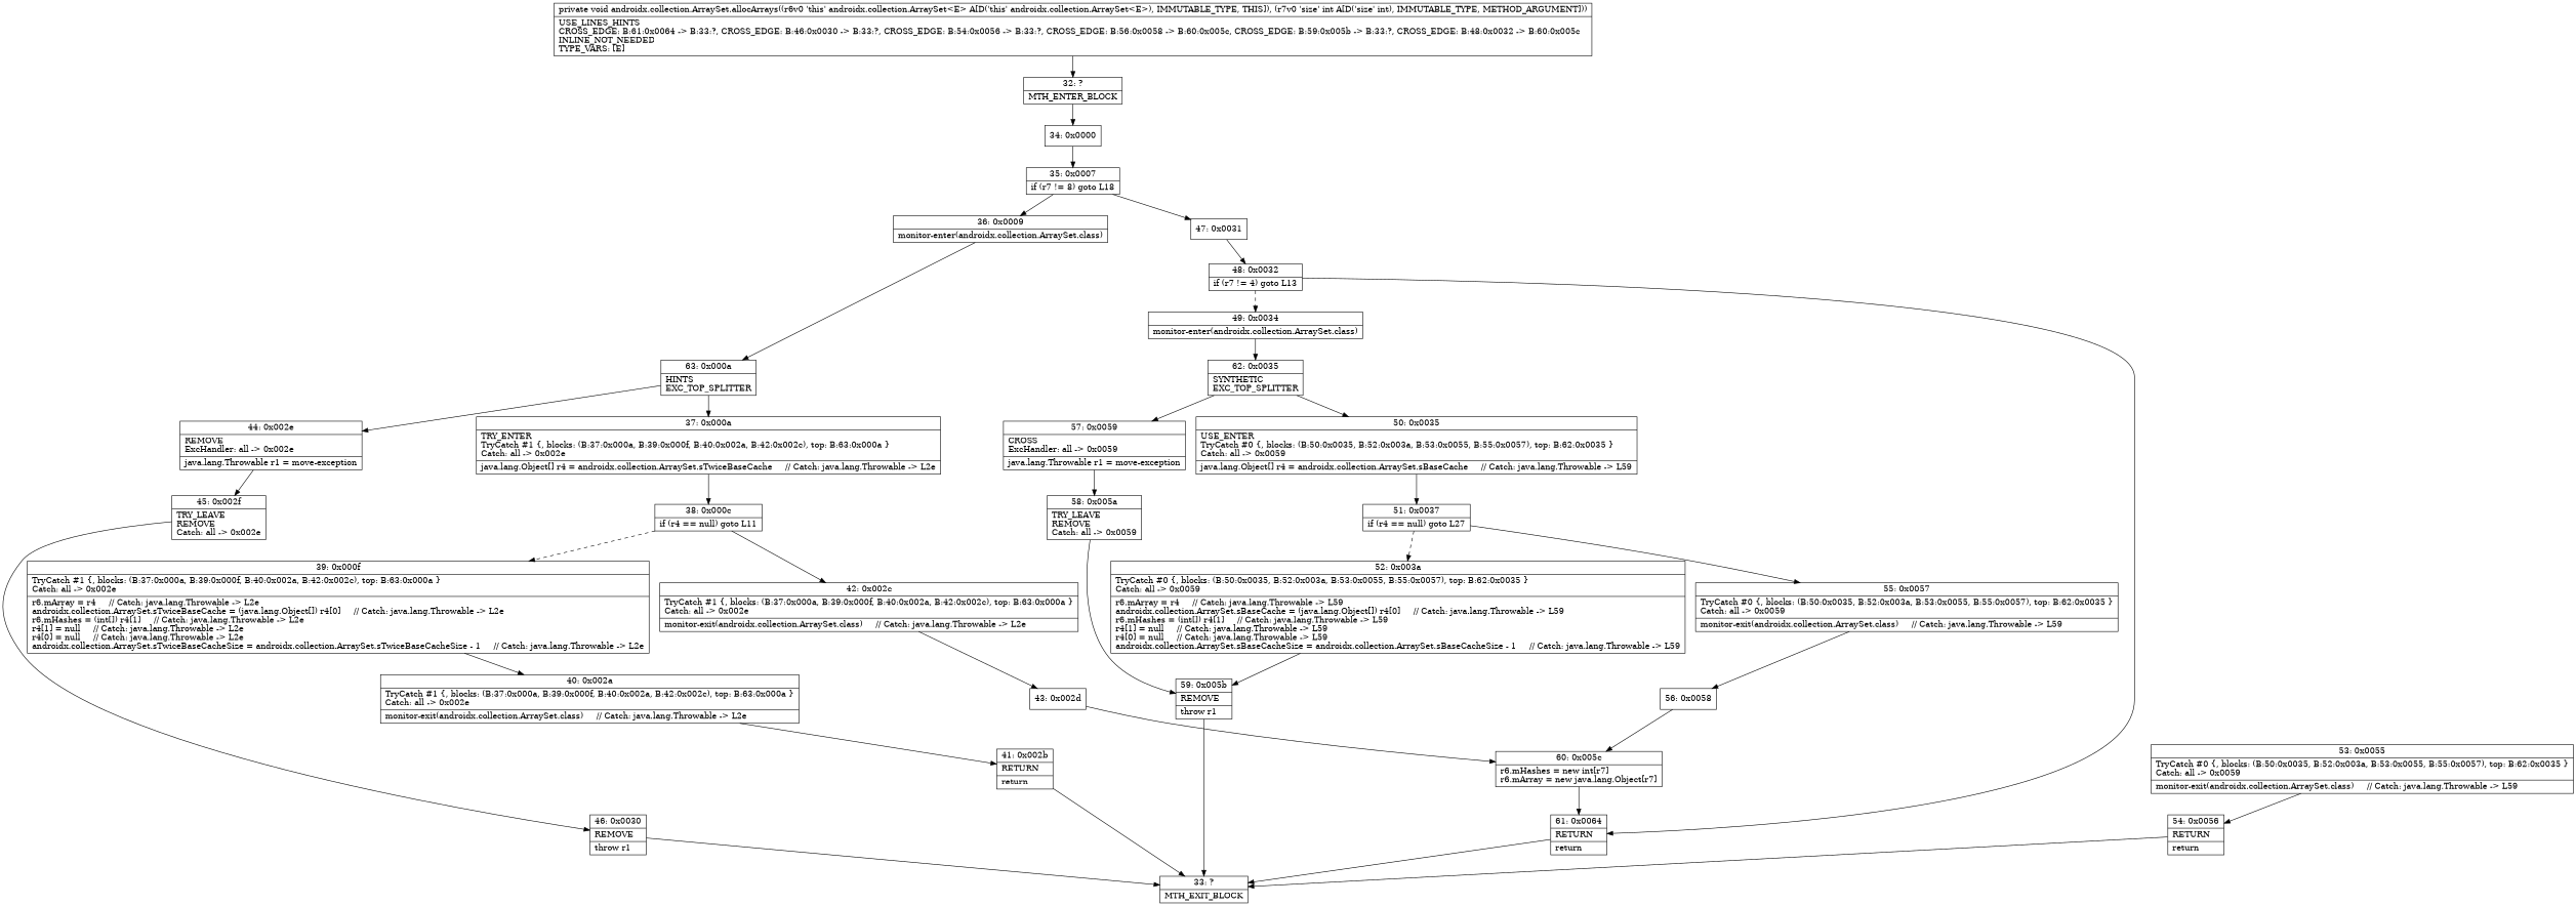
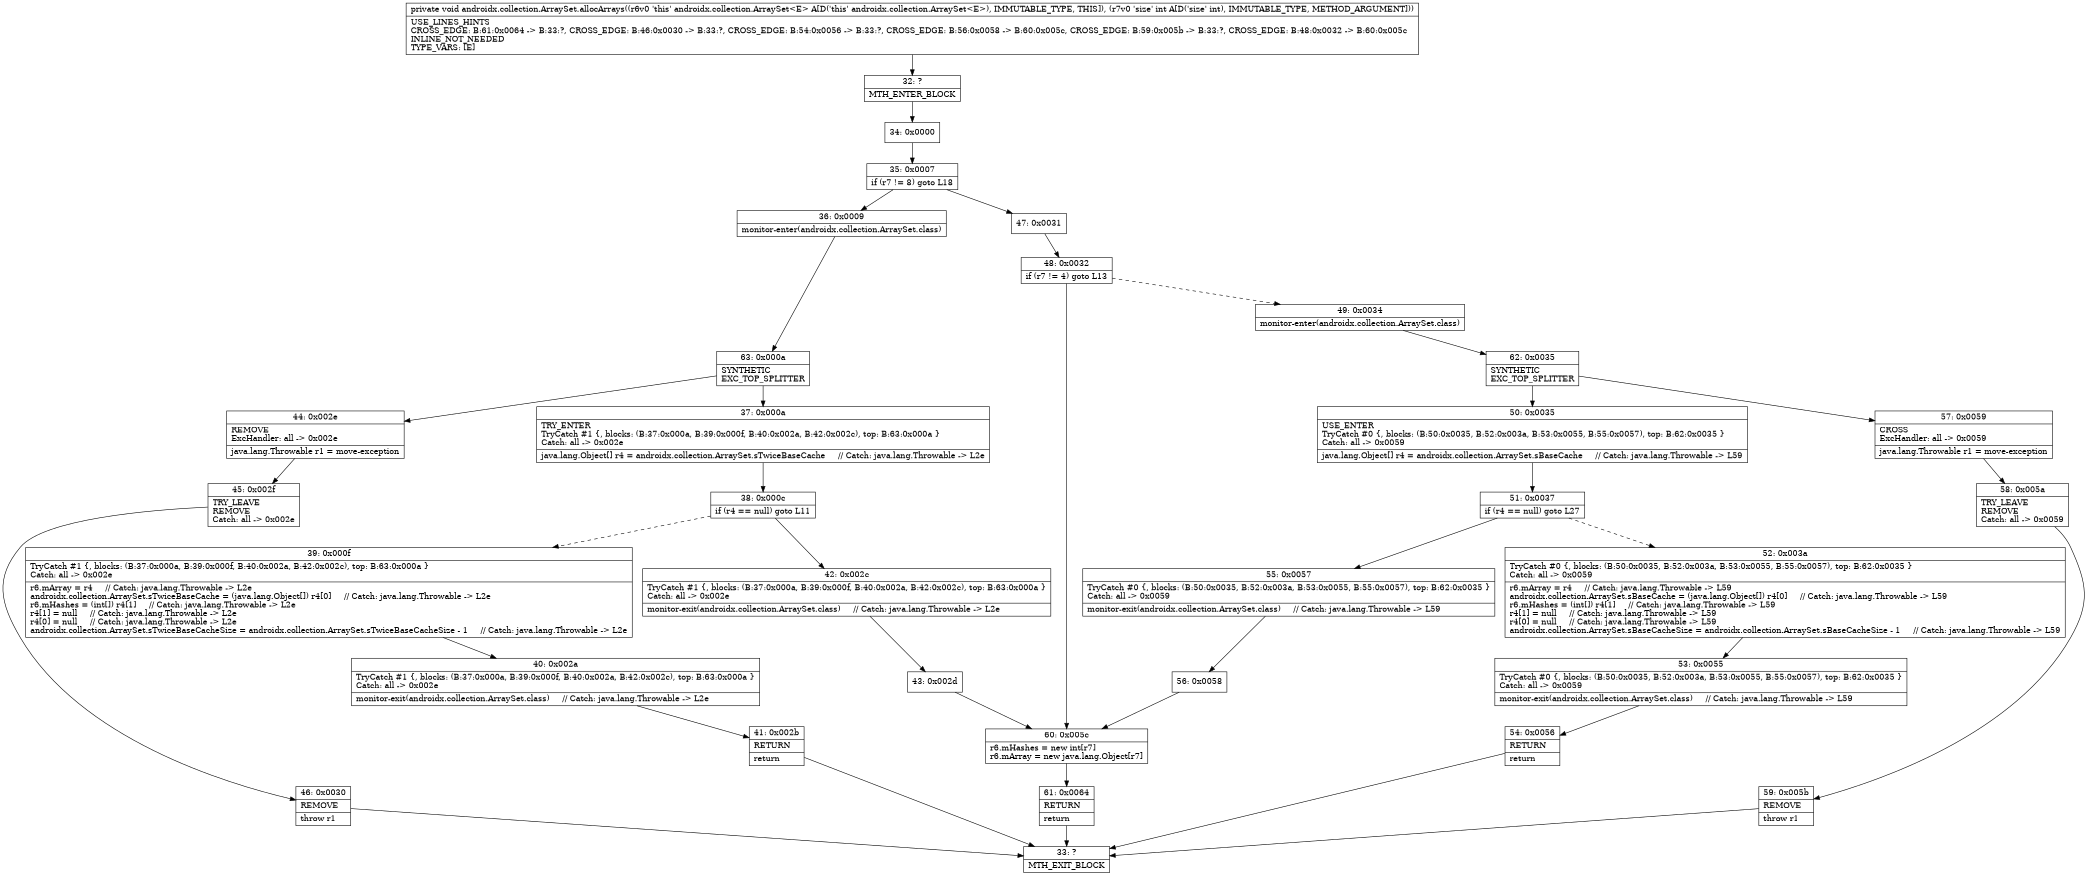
  digraph {
    node [shape=record]
    n1 [label="{32\:\ ?|MTH_ENTER_BLOCK\l}"]
    n2 [label="{34\:\ 0x0000}"]
    n3 [label="{35\:\ 0x0007|if (r7 != 8) goto L18\l}"]
    n4 [label="{36\:\ 0x0009|monitor\-enter(androidx.collection.ArraySet.class)\l}"]
    n5 [label="{47\:\ 0x0031}"]
-   n6 [label="{63\:\ 0x000a|HINTS\lEXC_TOP_SPLITTER\l}"]
+   n6 [label="{63\:\ 0x000a|SYNTHETIC\lEXC_TOP_SPLITTER\l}"]
    n7 [label="{48\:\ 0x0032|if (r7 != 4) goto L13\l}"]
    n8 [label="{37\:\ 0x000a|TRY_ENTER\lTryCatch #1 \{, blocks: (B:37:0x000a, B:39:0x000f, B:40:0x002a, B:42:0x002c), top: B:63:0x000a \}\lCatch: all \-\> 0x002e\l|java.lang.Object[] r4 = androidx.collection.ArraySet.sTwiceBaseCache     \/\/ Catch: java.lang.Throwable \-\> L2e\l}"]
    n9 [label="{44\:\ 0x002e|REMOVE\lExcHandler: all \-\> 0x002e\l|java.lang.Throwable r1 = move\-exception\l}"]
    n10 [label="{38\:\ 0x000c|if (r4 == null) goto L11\l}"]
    n11 [label="{45\:\ 0x002f|TRY_LEAVE\lREMOVE\lCatch: all \-\> 0x002e\l}"]
    n12 [label="{39\:\ 0x000f|TryCatch #1 \{, blocks: (B:37:0x000a, B:39:0x000f, B:40:0x002a, B:42:0x002c), top: B:63:0x000a \}\lCatch: all \-\> 0x002e\l|r6.mArray = r4     \/\/ Catch: java.lang.Throwable \-\> L2e\landroidx.collection.ArraySet.sTwiceBaseCache = (java.lang.Object[]) r4[0]     \/\/ Catch: java.lang.Throwable \-\> L2e\lr6.mHashes = (int[]) r4[1]     \/\/ Catch: java.lang.Throwable \-\> L2e\lr4[1] = null     \/\/ Catch: java.lang.Throwable \-\> L2e\lr4[0] = null     \/\/ Catch: java.lang.Throwable \-\> L2e\landroidx.collection.ArraySet.sTwiceBaseCacheSize = androidx.collection.ArraySet.sTwiceBaseCacheSize \- 1     \/\/ Catch: java.lang.Throwable \-\> L2e\l}"]
    n13 [label="{42\:\ 0x002c|TryCatch #1 \{, blocks: (B:37:0x000a, B:39:0x000f, B:40:0x002a, B:42:0x002c), top: B:63:0x000a \}\lCatch: all \-\> 0x002e\l|monitor\-exit(androidx.collection.ArraySet.class)     \/\/ Catch: java.lang.Throwable \-\> L2e\l}"]
    n14 [label="{40\:\ 0x002a|TryCatch #1 \{, blocks: (B:37:0x000a, B:39:0x000f, B:40:0x002a, B:42:0x002c), top: B:63:0x000a \}\lCatch: all \-\> 0x002e\l|monitor\-exit(androidx.collection.ArraySet.class)     \/\/ Catch: java.lang.Throwable \-\> L2e\l}"]
    n15 [label="{43\:\ 0x002d}"]
    n16 [label="{41\:\ 0x002b|RETURN\l|return\l}"]
    n17 [label="{33\:\ ?|MTH_EXIT_BLOCK\l}"]
    n18 [label="{60\:\ 0x005c|r6.mHashes = new int[r7]\lr6.mArray = new java.lang.Object[r7]\l}"]
    n19 [label="{61\:\ 0x0064|RETURN\l|return\l}"]
    n20 [label="{46\:\ 0x0030|REMOVE\l|throw r1\l}"]
    n21 [label="{49\:\ 0x0034|monitor\-enter(androidx.collection.ArraySet.class)\l}"]
    n22 [label="{62\:\ 0x0035|SYNTHETIC\lEXC_TOP_SPLITTER\l}"]
    n23 [label="{50\:\ 0x0035|USE_ENTER\lTryCatch #0 \{, blocks: (B:50:0x0035, B:52:0x003a, B:53:0x0055, B:55:0x0057), top: B:62:0x0035 \}\lCatch: all \-\> 0x0059\l|java.lang.Object[] r4 = androidx.collection.ArraySet.sBaseCache     \/\/ Catch: java.lang.Throwable \-\> L59\l}"]
    n24 [label="{57\:\ 0x0059|CROSS\lExcHandler: all \-\> 0x0059\l|java.lang.Throwable r1 = move\-exception\l}"]
    n25 [label="{51\:\ 0x0037|if (r4 == null) goto L27\l}"]
    n26 [label="{58\:\ 0x005a|TRY_LEAVE\lREMOVE\lCatch: all \-\> 0x0059\l}"]
    n27 [label="{52\:\ 0x003a|TryCatch #0 \{, blocks: (B:50:0x0035, B:52:0x003a, B:53:0x0055, B:55:0x0057), top: B:62:0x0035 \}\lCatch: all \-\> 0x0059\l|r6.mArray = r4     \/\/ Catch: java.lang.Throwable \-\> L59\landroidx.collection.ArraySet.sBaseCache = (java.lang.Object[]) r4[0]     \/\/ Catch: java.lang.Throwable \-\> L59\lr6.mHashes = (int[]) r4[1]     \/\/ Catch: java.lang.Throwable \-\> L59\lr4[1] = null     \/\/ Catch: java.lang.Throwable \-\> L59\lr4[0] = null     \/\/ Catch: java.lang.Throwable \-\> L59\landroidx.collection.ArraySet.sBaseCacheSize = androidx.collection.ArraySet.sBaseCacheSize \- 1     \/\/ Catch: java.lang.Throwable \-\> L59\l}"]
    n28 [label="{55\:\ 0x0057|TryCatch #0 \{, blocks: (B:50:0x0035, B:52:0x003a, B:53:0x0055, B:55:0x0057), top: B:62:0x0035 \}\lCatch: all \-\> 0x0059\l|monitor\-exit(androidx.collection.ArraySet.class)     \/\/ Catch: java.lang.Throwable \-\> L59\l}"]
    n29 [label="{53\:\ 0x0055|TryCatch #0 \{, blocks: (B:50:0x0035, B:52:0x003a, B:53:0x0055, B:55:0x0057), top: B:62:0x0035 \}\lCatch: all \-\> 0x0059\l|monitor\-exit(androidx.collection.ArraySet.class)     \/\/ Catch: java.lang.Throwable \-\> L59\l}"]
    n30 [label="{56\:\ 0x0058}"]
    n31 [label="{54\:\ 0x0056|RETURN\l|return\l}"]
    n32 [label="{59\:\ 0x005b|REMOVE\l|throw r1\l}"]
    n33 [label="{private void androidx.collection.ArraySet.allocArrays((r6v0 'this' androidx.collection.ArraySet\<E\> A[D('this' androidx.collection.ArraySet\<E\>), IMMUTABLE_TYPE, THIS]), (r7v0 'size' int A[D('size' int), IMMUTABLE_TYPE, METHOD_ARGUMENT]))  | USE_LINES_HINTS\lCROSS_EDGE: B:61:0x0064 \-\> B:33:?, CROSS_EDGE: B:46:0x0030 \-\> B:33:?, CROSS_EDGE: B:54:0x0056 \-\> B:33:?, CROSS_EDGE: B:56:0x0058 \-\> B:60:0x005c, CROSS_EDGE: B:59:0x005b \-\> B:33:?, CROSS_EDGE: B:48:0x0032 \-\> B:60:0x005c\lINLINE_NOT_NEEDED\lTYPE_VARS: [E]\l}"]
    n1 -> n2
    n2 -> n3
    n3 -> n4 [style=solid]
    n3 -> n5
    n4 -> n6
    n5 -> n7
    n6 -> n8
    n6 -> n9
-   n7 -> n19
+   n7 -> n18
    n7 -> n21 [style=dashed]
    n8 -> n10
    n9 -> n11
    n10 -> n12 [style=dashed]
    n10 -> n13
    n11 -> n20
    n12 -> n14
    n13 -> n15
    n14 -> n16
    n15 -> n18
    n16 -> n17
    n18 -> n19
    n19 -> n17
    n20 -> n17
    n21 -> n22
    n22 -> n23
    n22 -> n24
    n23 -> n25
    n24 -> n26
    n25 -> n27 [style=dashed]
    n25 -> n28
    n26 -> n32
-   n27 -> n32
+   n27 -> n29
    n28 -> n30
    n29 -> n31
    n30 -> n18
    n31 -> n17
    n32 -> n17
    n33 -> n1
  }
